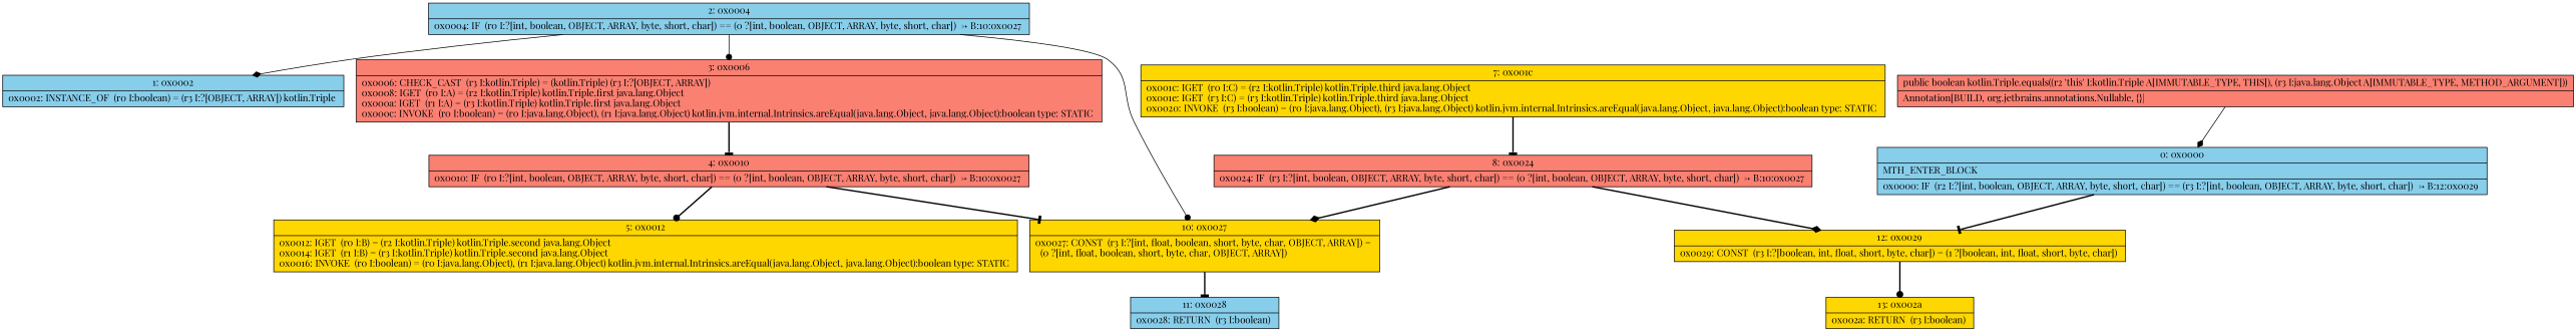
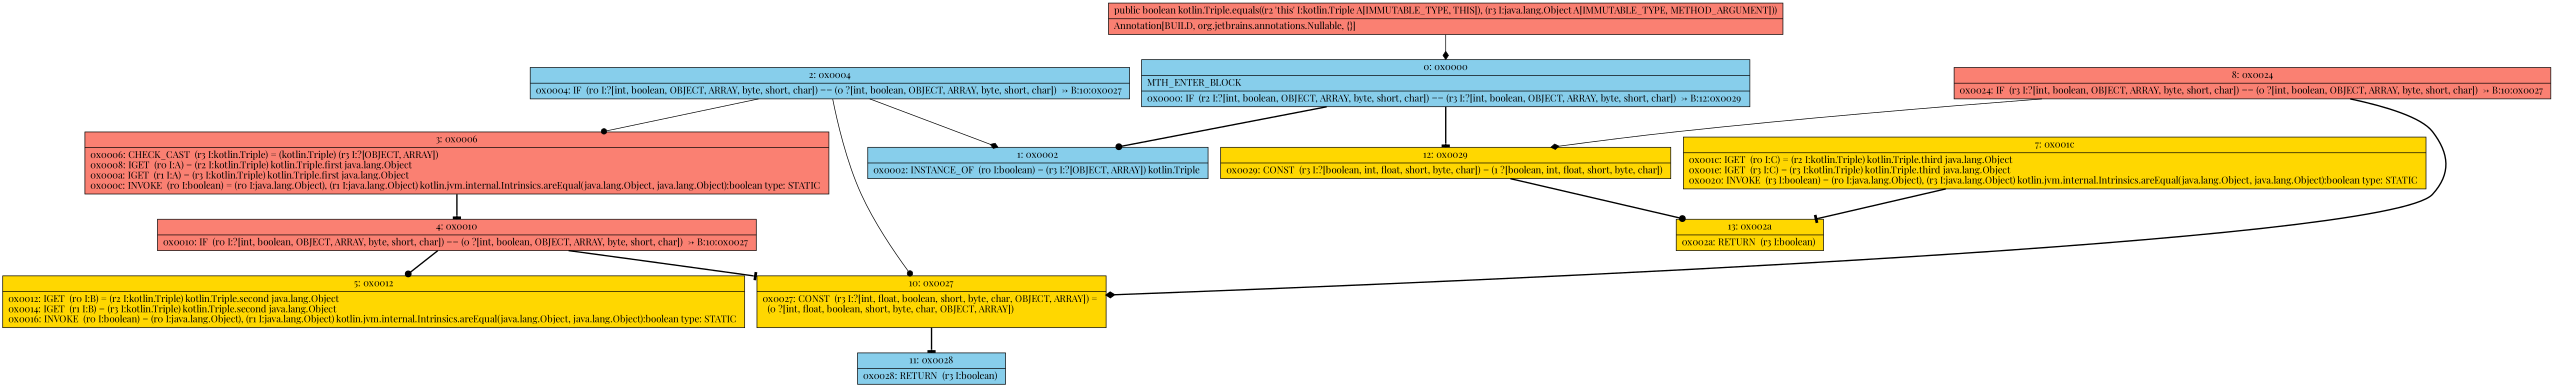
  digraph {
    fontname="Playfair Display"
    node [fillcolor=gold fontname="Playfair Display" shape=record style=filled]
    edge [arrowhead=dot fontname="Playfair Display" style=bold]
    n1 [fillcolor=skyblue label="{0\:\ 0x0000|MTH_ENTER_BLOCK\l|0x0000: IF  (r2 I:?[int, boolean, OBJECT, ARRAY, byte, short, char]) == (r3 I:?[int, boolean, OBJECT, ARRAY, byte, short, char])  \-\> B:12:0x0029 \l}"]
    n2 [fillcolor=skyblue label="{1\:\ 0x0002|0x0002: INSTANCE_OF  (r0 I:boolean) = (r3 I:?[OBJECT, ARRAY]) kotlin.Triple \l}"]
    n3 [label="{12\:\ 0x0029|0x0029: CONST  (r3 I:?[boolean, int, float, short, byte, char]) = (1 ?[boolean, int, float, short, byte, char]) \l}"]
    n4 [label="{13\:\ 0x002a|0x002a: RETURN  (r3 I:boolean) \l}"]
    n5 [fillcolor=skyblue label="{2\:\ 0x0004|0x0004: IF  (r0 I:?[int, boolean, OBJECT, ARRAY, byte, short, char]) == (0 ?[int, boolean, OBJECT, ARRAY, byte, short, char])  \-\> B:10:0x0027 \l}"]
    n6 [fillcolor=salmon label="{3\:\ 0x0006|0x0006: CHECK_CAST  (r3 I:kotlin.Triple) = (kotlin.Triple) (r3 I:?[OBJECT, ARRAY]) \l0x0008: IGET  (r0 I:A) = (r2 I:kotlin.Triple) kotlin.Triple.first java.lang.Object \l0x000a: IGET  (r1 I:A) = (r3 I:kotlin.Triple) kotlin.Triple.first java.lang.Object \l0x000c: INVOKE  (r0 I:boolean) = (r0 I:java.lang.Object), (r1 I:java.lang.Object) kotlin.jvm.internal.Intrinsics.areEqual(java.lang.Object, java.lang.Object):boolean type: STATIC \l}"]
    n7 [label="{10\:\ 0x0027|0x0027: CONST  (r3 I:?[int, float, boolean, short, byte, char, OBJECT, ARRAY]) = \l  (0 ?[int, float, boolean, short, byte, char, OBJECT, ARRAY])\l \l}"]
    n8 [fillcolor=salmon label="{4\:\ 0x0010|0x0010: IF  (r0 I:?[int, boolean, OBJECT, ARRAY, byte, short, char]) == (0 ?[int, boolean, OBJECT, ARRAY, byte, short, char])  \-\> B:10:0x0027 \l}"]
    n9 [fillcolor=skyblue label="{11\:\ 0x0028|0x0028: RETURN  (r3 I:boolean) \l}"]
    n10 [label="{5\:\ 0x0012|0x0012: IGET  (r0 I:B) = (r2 I:kotlin.Triple) kotlin.Triple.second java.lang.Object \l0x0014: IGET  (r1 I:B) = (r3 I:kotlin.Triple) kotlin.Triple.second java.lang.Object \l0x0016: INVOKE  (r0 I:boolean) = (r0 I:java.lang.Object), (r1 I:java.lang.Object) kotlin.jvm.internal.Intrinsics.areEqual(java.lang.Object, java.lang.Object):boolean type: STATIC \l}"]
    n11 [label="{7\:\ 0x001c|0x001c: IGET  (r0 I:C) = (r2 I:kotlin.Triple) kotlin.Triple.third java.lang.Object \l0x001e: IGET  (r3 I:C) = (r3 I:kotlin.Triple) kotlin.Triple.third java.lang.Object \l0x0020: INVOKE  (r3 I:boolean) = (r0 I:java.lang.Object), (r3 I:java.lang.Object) kotlin.jvm.internal.Intrinsics.areEqual(java.lang.Object, java.lang.Object):boolean type: STATIC \l}"]
    n12 [fillcolor=salmon label="{8\:\ 0x0024|0x0024: IF  (r3 I:?[int, boolean, OBJECT, ARRAY, byte, short, char]) == (0 ?[int, boolean, OBJECT, ARRAY, byte, short, char])  \-\> B:10:0x0027 \l}"]
    n13 [fillcolor=salmon label="{public boolean kotlin.Triple.equals((r2 'this' I:kotlin.Triple A[IMMUTABLE_TYPE, THIS]), (r3 I:java.lang.Object A[IMMUTABLE_TYPE, METHOD_ARGUMENT]))  | Annotation[BUILD, org.jetbrains.annotations.Nullable, \{\}]\l}"]
+   n1 -> n2
    n1 -> n3 [arrowhead=tee]
    n3 -> n4
    n5 -> n2 [arrowhead=diamond style=solid]
    n5 -> n6 [style=solid]
    n5 -> n7 [style=solid]
    n6 -> n8 [arrowhead=tee]
    n7 -> n9 [arrowhead=tee]
    n8 -> n7 [arrowhead=tee]
    n8 -> n10
-   n11 -> n12 [arrowhead=tee]
-   n12 -> n3 [arrowhead=diamond]
+   n11 -> n4 [arrowhead=tee]
+   n12 -> n3 [arrowhead=diamond style=solid]
    n12 -> n7 [arrowhead=diamond]
    n13 -> n1 [arrowhead=diamond style=solid]
  }
